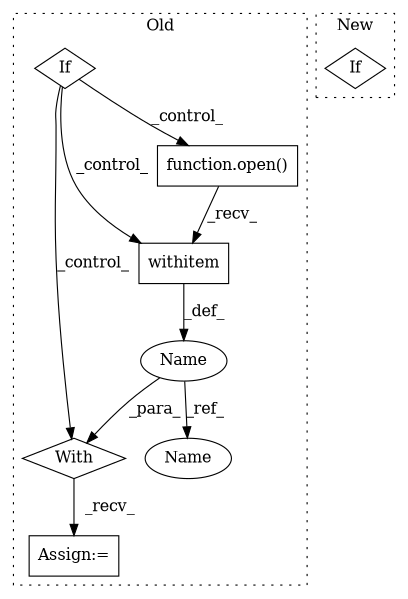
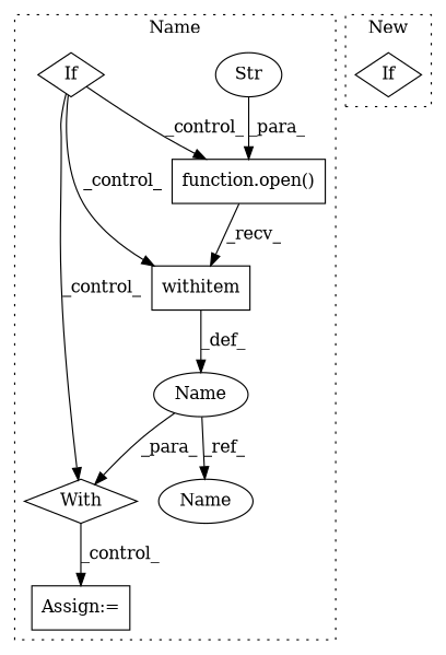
  digraph {
    node [a=87 l=3 shape=box]
    n1 [a=68 label="Assign:=" s=1845]
    n2 [a=39 l="5,47" label=With s="1785,1794" shape=diamond]
    n3 [a=49 l=4 label=withitem s=1790]
    n4 [l=4 label=Name s=1815 shape=ellipse]
    n5 [a=75 l="5,1" label="function.open()" s="1790,1810"]
+   n6 [a=66 label=Str s=1807 shape=ellipse]
    n7 [a=96 label=If s=1738 shape=diamond]
    n8 [l=4 label=Name s=1854 shape=ellipse]
    n9 [a=96 label=If s=1489 shape=diamond]
    subgraph cluster_1 {
-     label=Old
+     label=Name
      style=dotted
      n1
      n2
      n3
      n4
      n5
+     n6
      n7
      n8
    }
    subgraph cluster_2 {
      label=New
      style=dotted
      n9
    }
-   n2 -> n1 [label=_recv_]
+   n2 -> n1 [label=_control_]
    n3 -> n4 [label=_def_]
    n4 -> n2 [label=_para_]
    n4 -> n8 [label=_ref_]
    n5 -> n3 [label=_recv_]
+   n6 -> n5 [label=_para_]
    n7 -> n2 [label=_control_]
    n7 -> n3 [label=_control_]
    n7 -> n5 [label=_control_]
  }
